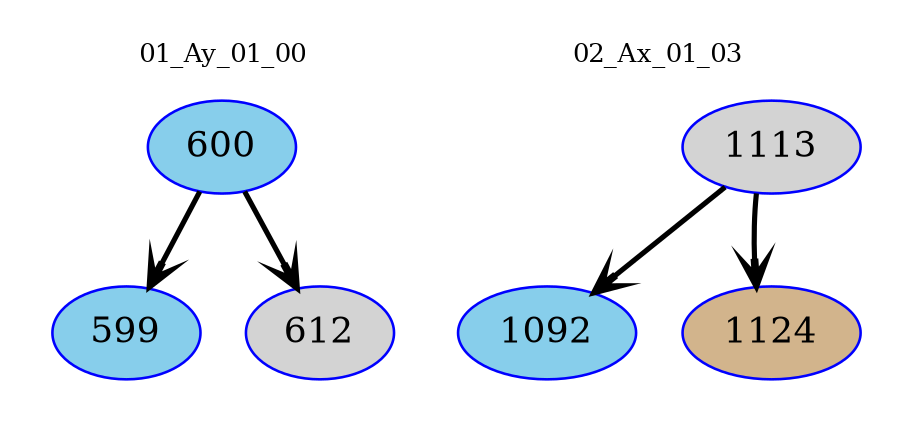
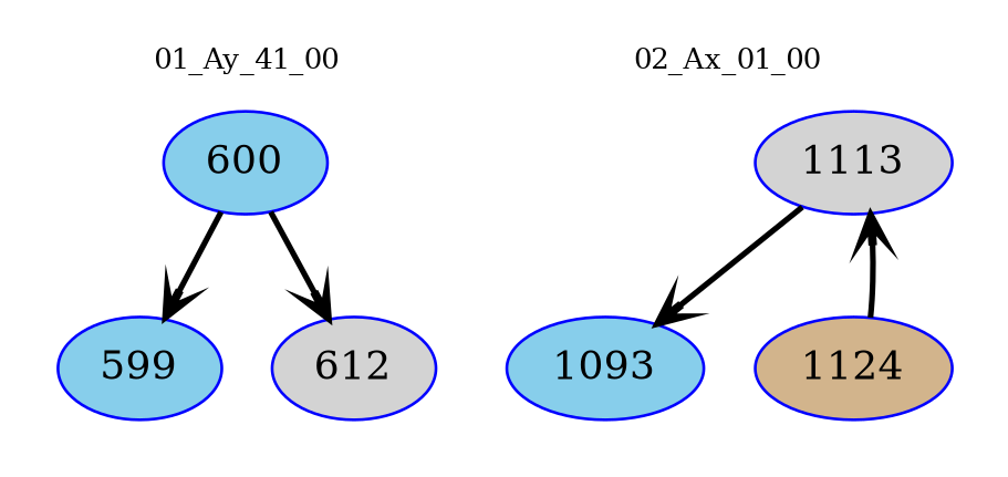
  digraph {
    node [color=blue fillcolor=skyblue style=filled]
    edge [arrowhead=vee color=black style=bold]
    n1 [label=600]
    n2 [label=599]
    n3 [fillcolor=lightgrey label=612]
    n4 [fillcolor=lightgrey label=1113]
-   n5 [label=1092]
+   n5 [label=1093]
    n6 [fillcolor=tan label=1124]
    subgraph cluster_1 {
      color=white
      fontsize=10
-     label="01_Ay_01_00"
+     label="01_Ay_41_00"
      n1
      n2
      n3
    }
    subgraph cluster_2 {
      color=white
      fontsize=10
-     label="02_Ax_01_03"
+     label="02_Ax_01_00"
      n4
      n5
      n6
    }
    n1 -> n2
    n1 -> n3
    n4 -> n5
-   n4 -> n6
+   n6 -> n4
  }
